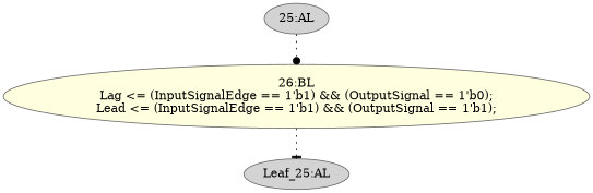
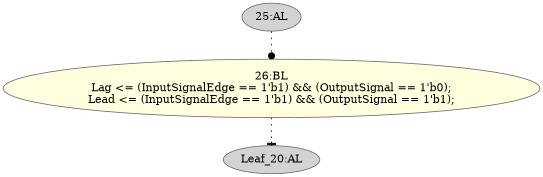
  strict digraph {
    node [fillcolor=lightgrey style=filled color=gray40]
    edge [cond="[]" lineno=None style=dotted]
    n1 [ast="<pyverilog.vparser.ast.Always object at 0x7f12a5f32890>" clk_sens=True label="25:AL" sens="['MainClock']" statements="[]" typ=Always use_var="['InputSignalEdge', 'OutputSignal']"]
    n2 [ast="<pyverilog.vparser.ast.Block object at 0x7f12a5f32950>" fillcolor=lightyellow label="26:BL\nLag <= (InputSignalEdge == 1'b1) && (OutputSignal == 1'b0);\nLead <= (InputSignalEdge == 1'b1) && (OutputSignal == 1'b1);" statements="[<pyverilog.vparser.ast.NonblockingSubstitution object at 0x7f12a5f32810>, <pyverilog.vparser.ast.NonblockingSubstitution object at 0x7f12a5f29fd0>]" typ=Block]
-   n3 [def_var="['Lag', 'Lead']" label="Leaf_25:AL"]
+   n3 [def_var="['Lag', 'Lead']" label="Leaf_20:AL"]
    n1 -> n2 [arrowhead=dot]
    n2 -> n3 [arrowhead=tee]
  }
